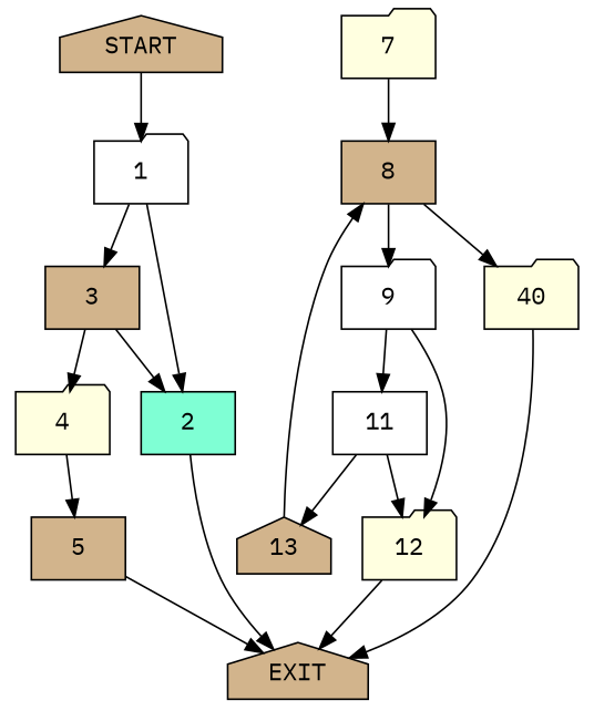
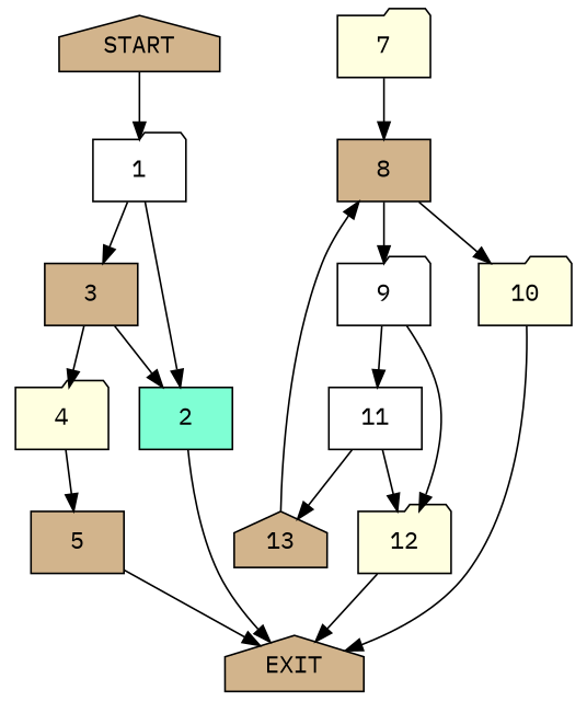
  digraph {
    fontname="IBM Plex Mono"
    node [fillcolor=tan fontname="IBM Plex Mono" shape=folder style=filled]
    edge [fontname="IBM Plex Mono"]
    n1 [label=START shape=house]
    1 [fillcolor=white]
    2 [fillcolor=aquamarine shape=box]
    3 [shape=box]
    n5 [label=EXIT shape=house]
    4 [fillcolor=lightyellow]
    5 [shape=box]
    7 [fillcolor=lightyellow]
    8 [shape=box]
    9 [fillcolor=white]
-   10 [fillcolor=lightyellow label=40]
+   10 [fillcolor=lightyellow]
    11 [fillcolor=white shape=box]
    12 [fillcolor=lightyellow]
    13 [shape=house]
    n1 -> 1
    1 -> 2
    1 -> 3
    2 -> n5
    3 -> 2
    3 -> 4
    4 -> 5
    5 -> n5
    7 -> 8
    8 -> 9
    8 -> 10
    9 -> 11
    9 -> 12
    10 -> n5
    11 -> 12
    11 -> 13
    12 -> n5
    13 -> 8
  }
